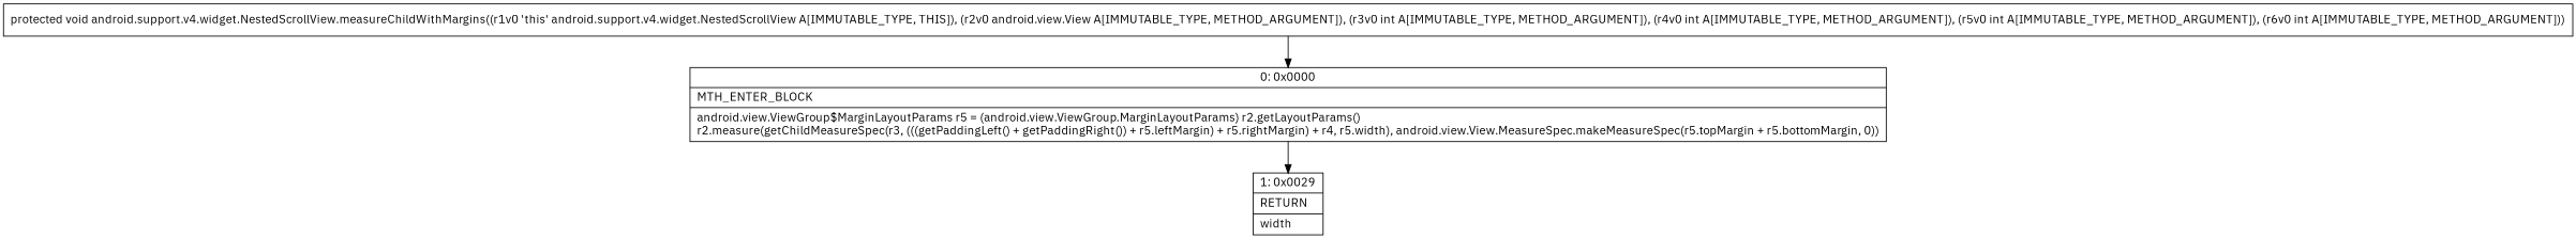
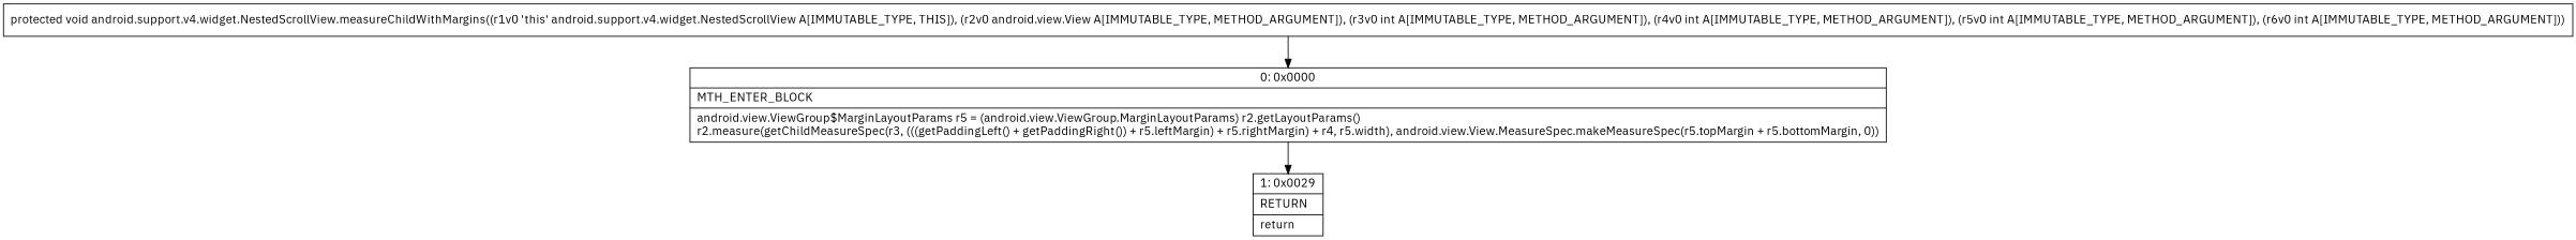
  digraph {
    fontname="IBM Plex Sans"
    node [shape=record fontname="IBM Plex Sans"]
    edge [fontname="IBM Plex Sans"]
    n1 [label="{0\:\ 0x0000|MTH_ENTER_BLOCK\l|android.view.ViewGroup$MarginLayoutParams r5 = (android.view.ViewGroup.MarginLayoutParams) r2.getLayoutParams()\lr2.measure(getChildMeasureSpec(r3, (((getPaddingLeft() + getPaddingRight()) + r5.leftMargin) + r5.rightMargin) + r4, r5.width), android.view.View.MeasureSpec.makeMeasureSpec(r5.topMargin + r5.bottomMargin, 0))\l}"]
-   n2 [label="{1\:\ 0x0029|RETURN\l|width\l}"]
+   n2 [label="{1\:\ 0x0029|RETURN\l|return\l}"]
    n3 [label="{protected void android.support.v4.widget.NestedScrollView.measureChildWithMargins((r1v0 'this' android.support.v4.widget.NestedScrollView A[IMMUTABLE_TYPE, THIS]), (r2v0 android.view.View A[IMMUTABLE_TYPE, METHOD_ARGUMENT]), (r3v0 int A[IMMUTABLE_TYPE, METHOD_ARGUMENT]), (r4v0 int A[IMMUTABLE_TYPE, METHOD_ARGUMENT]), (r5v0 int A[IMMUTABLE_TYPE, METHOD_ARGUMENT]), (r6v0 int A[IMMUTABLE_TYPE, METHOD_ARGUMENT])) }"]
    n1 -> n2
    n3 -> n1
  }
